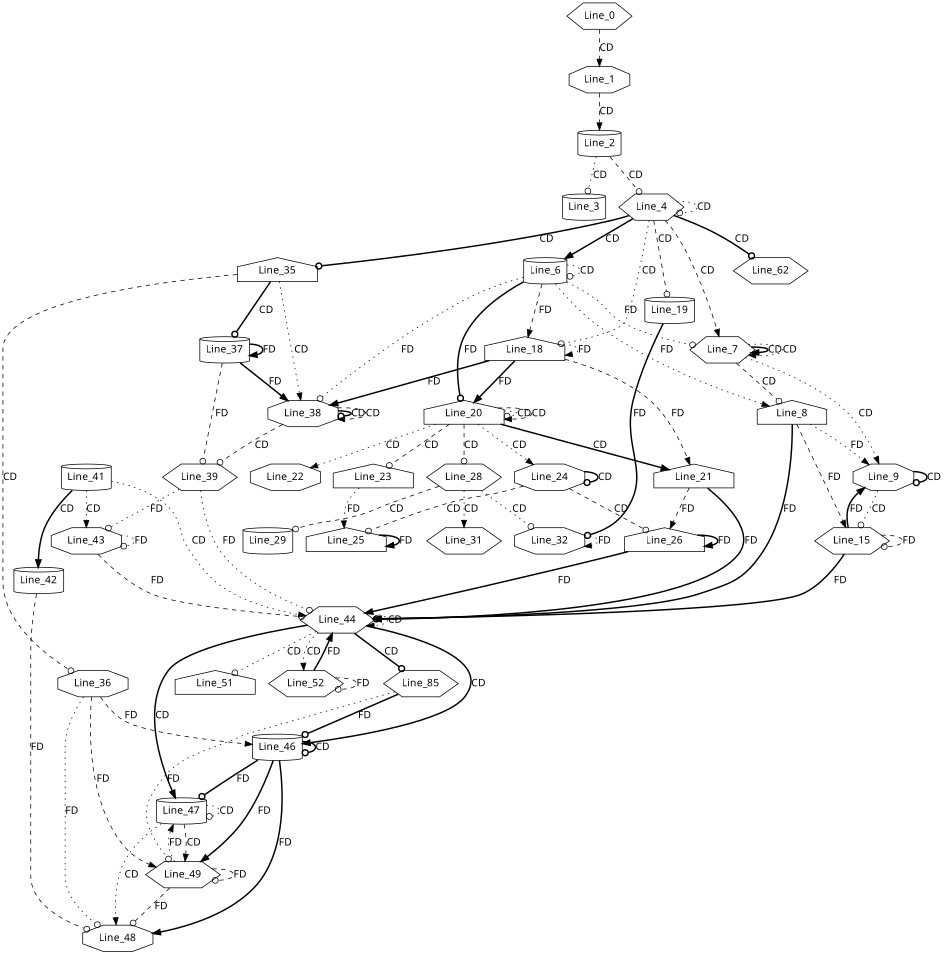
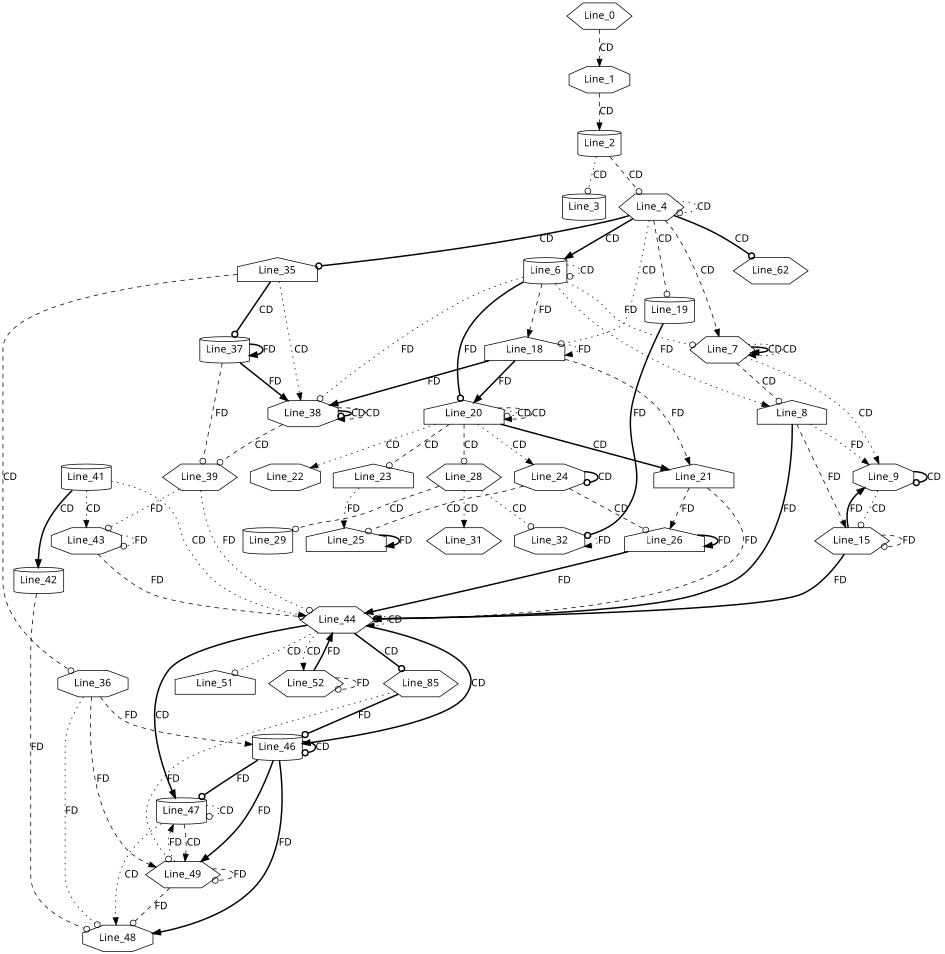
  digraph {
    fontname="Noto Sans"
    node [fontname="Noto Sans" shape=hexagon]
    edge [arrowhead=normal fontname="Noto Sans" style=dotted]
    Line_1 [shape=octagon]
    Line_0
    Line_2 [shape=cylinder]
    Line_3 [shape=cylinder]
    Line_4
    Line_6 [shape=cylinder]
    Line_7
    Line_18 [shape=house]
    Line_19 [shape=cylinder]
    Line_35 [shape=house]
    Line_62
    Line_8 [shape=house]
    Line_20 [shape=house]
    Line_38 [shape=octagon]
    Line_9 [shape=octagon]
    Line_21 [shape=house]
    Line_32 [shape=octagon]
    Line_36 [shape=octagon]
    Line_37 [shape=cylinder]
    Line_15
    Line_44
    Line_22 [shape=octagon]
    Line_23 [shape=house]
    Line_24 [shape=octagon]
    Line_28
    Line_39
    Line_46 [shape=cylinder]
    n28 [label=Line_85]
    Line_47 [shape=cylinder]
    Line_51 [shape=house]
    Line_52
    Line_26 [shape=house]
    Line_25 [shape=house]
    Line_29 [shape=cylinder]
    Line_31
    Line_48 [shape=octagon]
    Line_49
    Line_43 [shape=octagon]
    Line_41 [shape=cylinder]
    Line_42 [shape=cylinder]
    Line_1 -> Line_2 [label=CD style=dashed]
    Line_0 -> Line_1 [label=CD style=dashed]
    Line_2 -> Line_3 [arrowhead=odot label=CD]
    Line_2 -> Line_4 [arrowhead=odot label=CD style=dashed]
    Line_4 -> Line_4 [arrowhead=odot label=CD]
    Line_4 -> Line_6 [label=CD style=bold]
    Line_4 -> Line_7 [label=CD style=dashed]
    Line_4 -> Line_18 [arrowhead=odot label=CD]
    Line_4 -> Line_19 [arrowhead=odot label=CD style=dashed]
    Line_4 -> Line_35 [arrowhead=odot label=CD style=bold]
    Line_4 -> Line_62 [arrowhead=odot label=CD style=bold]
    Line_6 -> Line_6 [arrowhead=odot label=CD]
    Line_6 -> Line_7 [arrowhead=odot label=FD]
    Line_6 -> Line_18 [label=FD style=dashed]
    Line_6 -> Line_8 [label=FD]
    Line_6 -> Line_20 [arrowhead=odot label=FD style=bold]
    Line_6 -> Line_38 [arrowhead=odot label=FD]
    Line_7 -> Line_7 [label=CD style=bold]
    Line_7 -> Line_7 [label=CD]
    Line_7 -> Line_8 [arrowhead=odot label=CD style=dashed]
    Line_7 -> Line_9 [label=CD]
    Line_18 -> Line_18 [label=FD]
    Line_18 -> Line_20 [label=FD style=bold]
    Line_18 -> Line_38 [label=FD style=bold]
    Line_18 -> Line_21 [label=FD style=dashed]
    Line_19 -> Line_32 [arrowhead=odot label=FD style=bold]
    Line_35 -> Line_38 [label=CD]
    Line_35 -> Line_36 [arrowhead=odot label=CD style=dashed]
    Line_35 -> Line_37 [arrowhead=odot label=CD style=bold]
    Line_8 -> Line_9 [label=FD]
    Line_8 -> Line_15 [label=FD style=dashed]
    Line_8 -> Line_44 [arrowhead=odot label=FD style=bold]
    Line_20 -> Line_20 [arrowhead=odot label=CD]
    Line_20 -> Line_20 [label=CD style=dashed]
    Line_20 -> Line_21 [label=CD style=bold]
    Line_20 -> Line_22 [label=CD]
    Line_20 -> Line_23 [arrowhead=odot label=CD style=dashed]
    Line_20 -> Line_24 [label=CD]
    Line_20 -> Line_28 [arrowhead=odot label=CD style=dashed]
    Line_38 -> Line_38 [arrowhead=odot label=CD style=bold]
    Line_38 -> Line_38 [label=CD style=dashed]
    Line_38 -> Line_39 [arrowhead=odot label=CD style=dashed]
    Line_9 -> Line_9 [arrowhead=odot label=CD style=bold]
    Line_9 -> Line_15 [arrowhead=odot label=CD]
-   Line_21 -> Line_44 [label=FD style=bold]
+   Line_21 -> Line_44 [label=FD style=dashed]
    Line_21 -> Line_26 [label=FD style=dashed]
    Line_32 -> Line_32 [label=FD]
    Line_36 -> Line_46 [label=FD style=dashed]
    Line_36 -> Line_48 [arrowhead=odot label=FD]
    Line_36 -> Line_49 [label=FD style=dashed]
    Line_37 -> Line_38 [label=FD style=bold]
    Line_37 -> Line_37 [label=FD style=bold]
    Line_37 -> Line_39 [arrowhead=odot label=FD style=dashed]
    Line_15 -> Line_9 [label=FD style=bold]
    Line_15 -> Line_15 [arrowhead=odot label=FD style=dashed]
    Line_15 -> Line_44 [label=FD style=bold]
    Line_44 -> Line_44 [label=CD]
    Line_44 -> Line_46 [label=CD style=bold]
    Line_44 -> n28 [arrowhead=odot label=CD style=bold]
    Line_44 -> Line_47 [label=CD style=bold]
    Line_44 -> Line_51 [arrowhead=odot label=CD]
    Line_44 -> Line_52 [label=CD]
    Line_23 -> Line_25 [label=FD]
    Line_24 -> Line_24 [arrowhead=odot label=CD style=bold]
    Line_24 -> Line_26 [arrowhead=odot label=CD style=dashed]
    Line_24 -> Line_25 [arrowhead=odot label=CD style=dashed]
    Line_28 -> Line_32 [arrowhead=odot label=CD]
    Line_28 -> Line_29 [arrowhead=odot label=CD style=dashed]
    Line_28 -> Line_31 [label=CD]
    Line_39 -> Line_44 [arrowhead=odot label=FD]
    Line_39 -> Line_43 [arrowhead=odot label=FD]
    Line_46 -> Line_46 [arrowhead=odot label=CD style=bold]
    Line_46 -> Line_47 [arrowhead=odot label=FD style=bold]
    Line_46 -> Line_48 [label=FD style=bold]
    Line_46 -> Line_49 [label=FD style=bold]
    n28 -> Line_46 [arrowhead=odot label=FD style=bold]
    n28 -> Line_49 [arrowhead=odot label=FD]
    Line_47 -> Line_47 [arrowhead=odot label=CD]
    Line_47 -> Line_48 [label=CD]
    Line_47 -> Line_49 [label=CD style=dashed]
    Line_52 -> Line_44 [label=FD style=bold]
    Line_52 -> Line_52 [arrowhead=odot label=FD style=dashed]
    Line_26 -> Line_44 [label=FD style=bold]
    Line_26 -> Line_26 [label=FD style=bold]
    Line_25 -> Line_25 [label=FD style=bold]
    Line_49 -> Line_47 [label=FD]
    Line_49 -> Line_48 [arrowhead=odot label=FD style=dashed]
    Line_49 -> Line_49 [arrowhead=odot label=FD style=dashed]
    Line_43 -> Line_44 [arrowhead=odot label=FD style=dashed]
    Line_43 -> Line_43 [arrowhead=odot label=FD]
    Line_41 -> Line_44 [label=CD]
    Line_41 -> Line_43 [label=CD]
    Line_41 -> Line_42 [label=CD style=bold]
    Line_42 -> Line_48 [arrowhead=odot label=FD style=dashed]
  }
